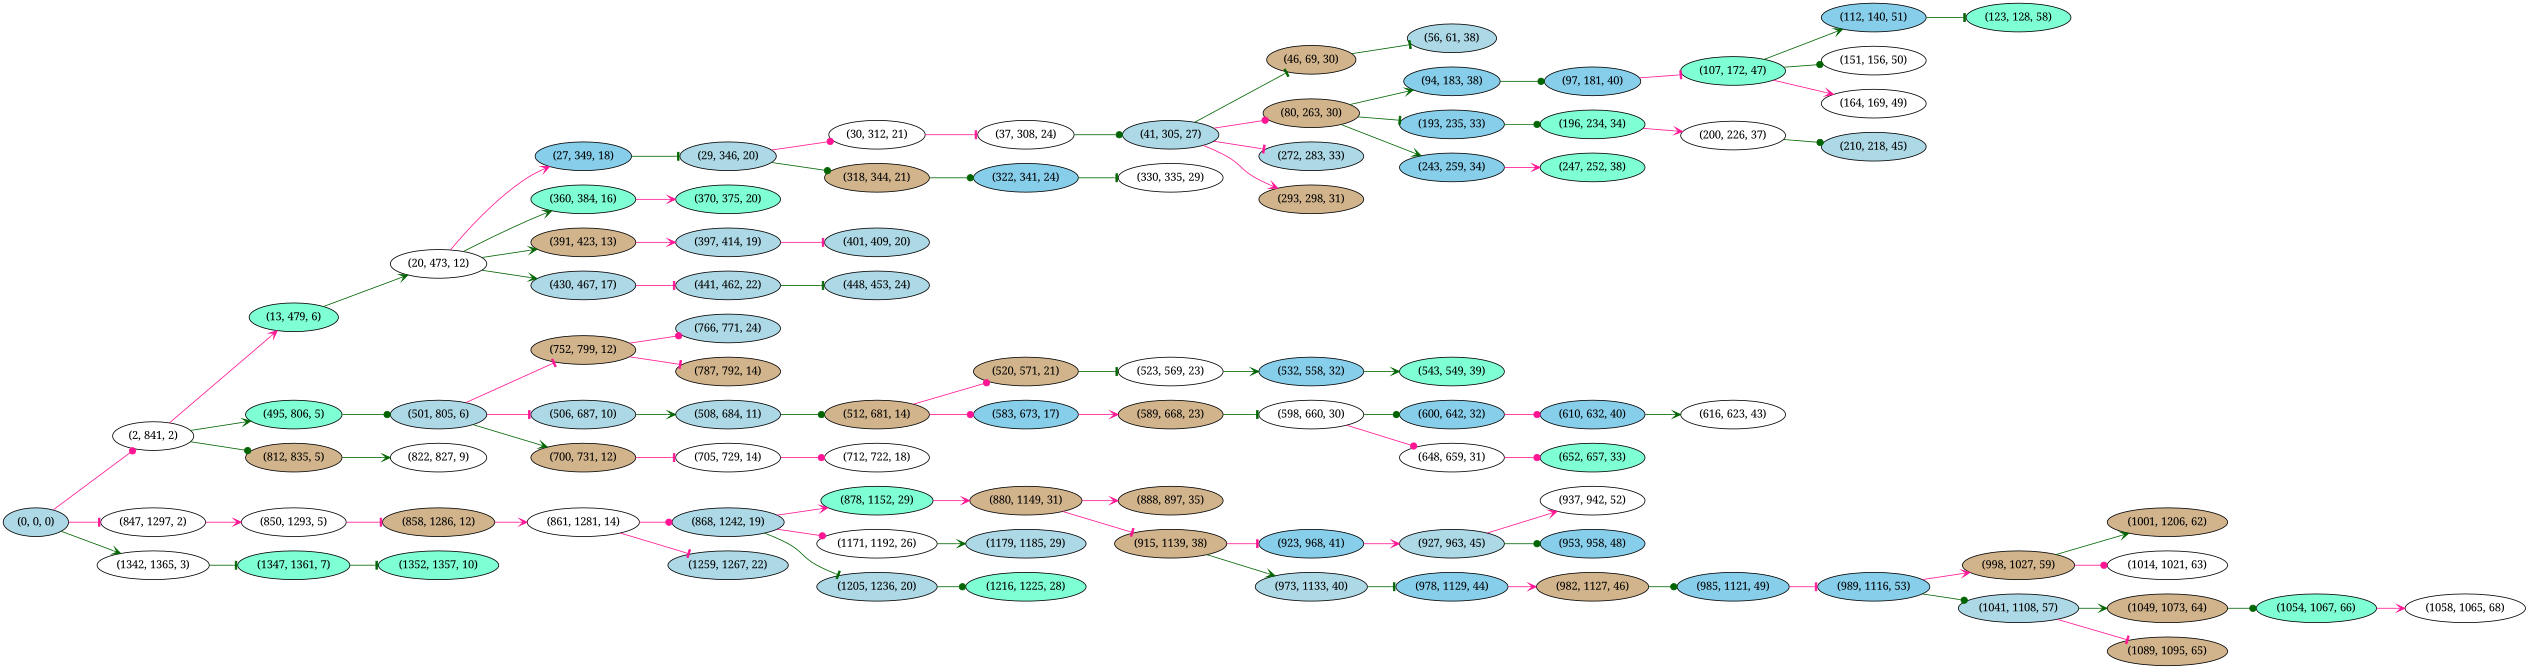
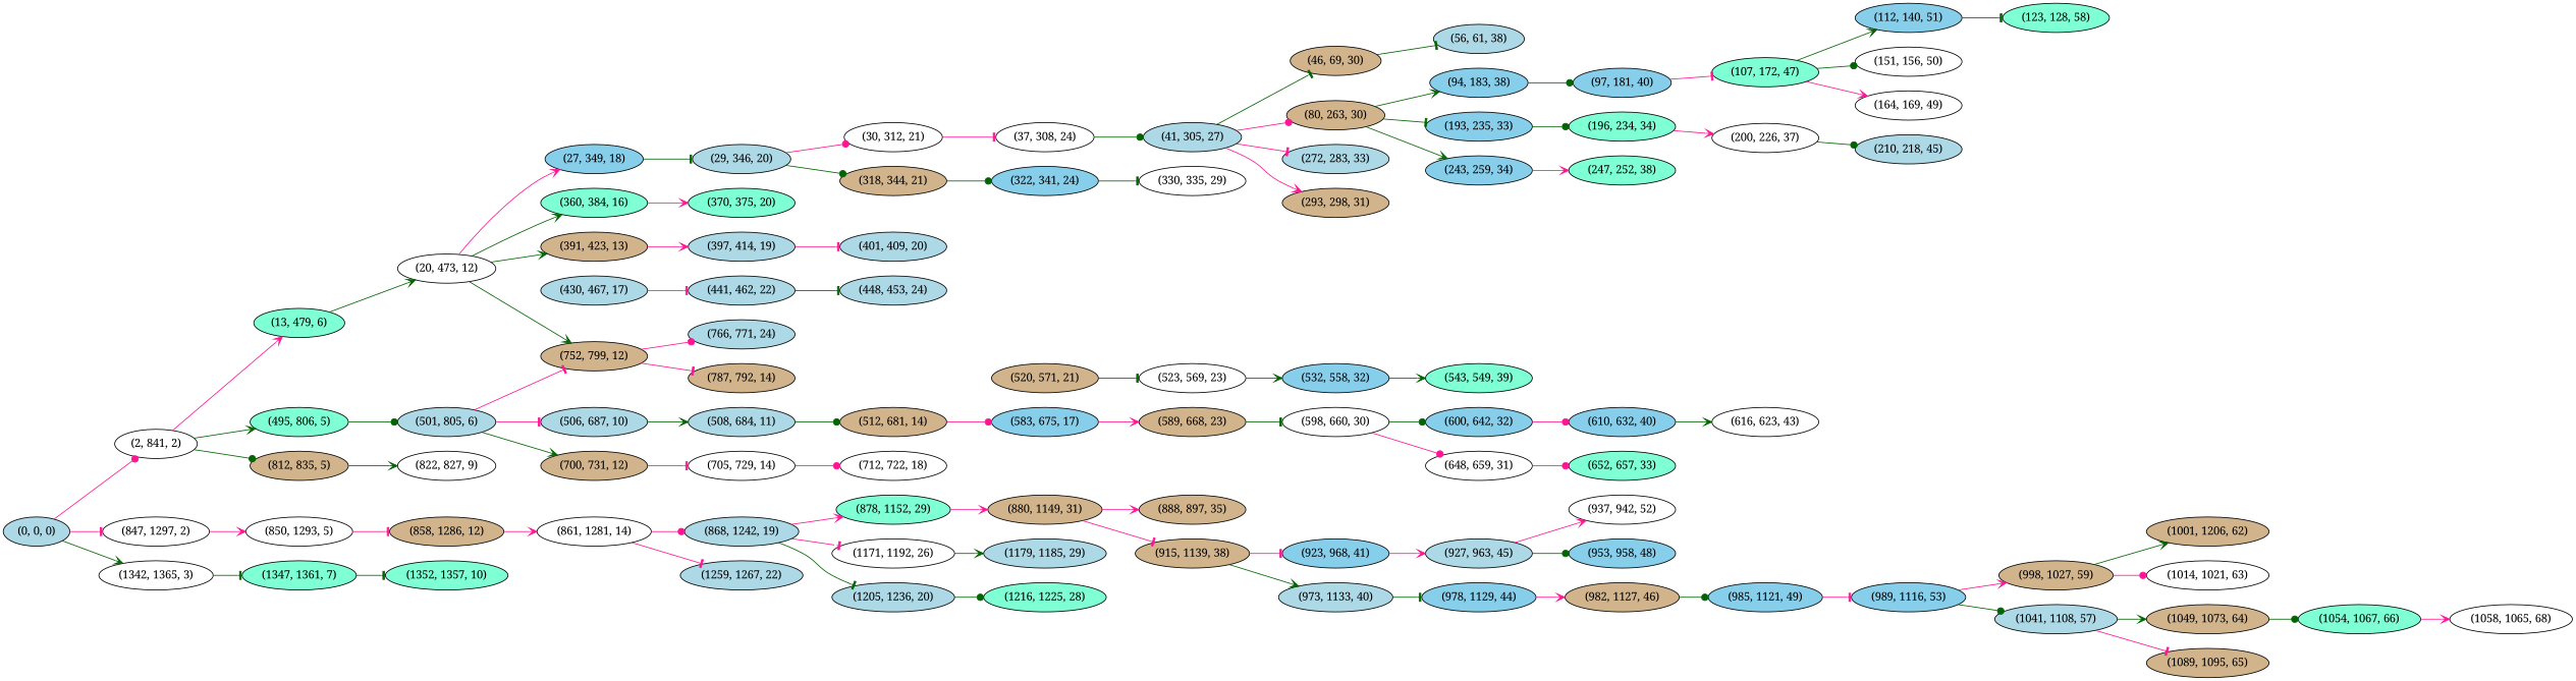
  digraph {
    fontname="Noto Serif"
    rankdir=LR
    node [fillcolor=white fontname="Noto Serif" style=filled]
    edge [arrowhead=vee color=deeppink fontname="Noto Serif"]
    "(0, 0, 0)" [fillcolor=lightblue]
    "(2, 841, 2)"
    "(847, 1297, 2)"
    "(1342, 1365, 3)"
    "(13, 479, 6)" [fillcolor=aquamarine]
    "(495, 806, 5)" [fillcolor=aquamarine]
    "(812, 835, 5)" [fillcolor=tan]
    "(850, 1293, 5)"
    "(1347, 1361, 7)" [fillcolor=aquamarine]
    "(20, 473, 12)"
    "(501, 805, 6)" [fillcolor=lightblue]
    "(822, 827, 9)"
    "(27, 349, 18)" [fillcolor=skyblue]
    "(360, 384, 16)" [fillcolor=aquamarine]
    "(391, 423, 13)" [fillcolor=tan]
    "(430, 467, 17)" [fillcolor=lightblue]
    "(29, 346, 20)" [fillcolor=lightblue]
    "(370, 375, 20)" [fillcolor=aquamarine]
    "(397, 414, 19)" [fillcolor=lightblue]
    "(441, 462, 22)" [fillcolor=lightblue]
    "(30, 312, 21)"
    "(318, 344, 21)" [fillcolor=tan]
    "(37, 308, 24)"
    "(322, 341, 24)" [fillcolor=skyblue]
    "(41, 305, 27)" [fillcolor=lightblue]
    "(46, 69, 30)" [fillcolor=tan]
    "(80, 263, 30)" [fillcolor=tan]
    "(272, 283, 33)" [fillcolor=lightblue]
    "(293, 298, 31)" [fillcolor=tan]
    "(56, 61, 38)" [fillcolor=lightblue]
    "(94, 183, 38)" [fillcolor=skyblue]
    "(193, 235, 33)" [fillcolor=skyblue]
    "(243, 259, 34)" [fillcolor=skyblue]
    "(97, 181, 40)" [fillcolor=skyblue]
    "(196, 234, 34)" [fillcolor=aquamarine]
    "(247, 252, 38)" [fillcolor=aquamarine]
    "(107, 172, 47)" [fillcolor=aquamarine]
    "(112, 140, 51)" [fillcolor=skyblue]
    "(151, 156, 50)"
    "(164, 169, 49)"
    "(123, 128, 58)" [fillcolor=aquamarine]
    "(200, 226, 37)"
    "(210, 218, 45)" [fillcolor=lightblue]
    "(330, 335, 29)"
    "(401, 409, 20)" [fillcolor=lightblue]
    "(448, 453, 24)" [fillcolor=lightblue]
    "(506, 687, 10)" [fillcolor=lightblue]
    "(700, 731, 12)" [fillcolor=tan]
    "(752, 799, 12)" [fillcolor=tan]
    "(508, 684, 11)" [fillcolor=lightblue]
    "(705, 729, 14)"
    "(766, 771, 24)" [fillcolor=lightblue]
    "(787, 792, 14)" [fillcolor=tan]
    "(512, 681, 14)" [fillcolor=tan]
    "(520, 571, 21)" [fillcolor=tan]
-   "(583, 675, 17)" [fillcolor=skyblue label="(583, 673, 17)"]
+   "(583, 675, 17)" [fillcolor=skyblue]
    "(523, 569, 23)"
    "(589, 668, 23)" [fillcolor=tan]
    "(532, 558, 32)" [fillcolor=skyblue]
    "(543, 549, 39)" [fillcolor=aquamarine]
    "(598, 660, 30)"
    "(600, 642, 32)" [fillcolor=skyblue]
    "(648, 659, 31)"
    "(610, 632, 40)" [fillcolor=skyblue]
    "(652, 657, 33)" [fillcolor=aquamarine]
    "(616, 623, 43)"
    "(712, 722, 18)"
    "(858, 1286, 12)" [fillcolor=tan]
    "(861, 1281, 14)"
    "(868, 1242, 19)" [fillcolor=lightblue]
    "(1259, 1267, 22)" [fillcolor=lightblue]
    "(878, 1152, 29)" [fillcolor=aquamarine]
    "(1171, 1192, 26)"
    "(1205, 1236, 20)" [fillcolor=lightblue]
    "(880, 1149, 31)" [fillcolor=tan]
    "(1179, 1185, 29)" [fillcolor=lightblue]
    "(1216, 1225, 28)" [fillcolor=aquamarine]
    "(888, 897, 35)" [fillcolor=tan]
    "(915, 1139, 38)" [fillcolor=tan]
    "(923, 968, 41)" [fillcolor=skyblue]
    "(973, 1133, 40)" [fillcolor=lightblue]
    "(927, 963, 45)" [fillcolor=lightblue]
    "(978, 1129, 44)" [fillcolor=skyblue]
    "(937, 942, 52)"
    "(953, 958, 48)" [fillcolor=skyblue]
    "(982, 1127, 46)" [fillcolor=tan]
    "(985, 1121, 49)" [fillcolor=skyblue]
    "(989, 1116, 53)" [fillcolor=skyblue]
    "(998, 1027, 59)" [fillcolor=tan]
    "(1041, 1108, 57)" [fillcolor=lightblue]
    n91 [fillcolor=tan label="(1001, 1206, 62)"]
    "(1014, 1021, 63)"
    "(1049, 1073, 64)" [fillcolor=tan]
    "(1089, 1095, 65)" [fillcolor=tan]
    "(1054, 1067, 66)" [fillcolor=aquamarine]
    "(1058, 1065, 68)"
    "(1352, 1357, 10)" [fillcolor=aquamarine]
    "(0, 0, 0)" -> "(2, 841, 2)" [arrowhead=dot]
    "(0, 0, 0)" -> "(847, 1297, 2)" [arrowhead=tee]
    "(0, 0, 0)" -> "(1342, 1365, 3)" [color=darkgreen]
    "(2, 841, 2)" -> "(13, 479, 6)"
    "(2, 841, 2)" -> "(495, 806, 5)" [color=darkgreen]
    "(2, 841, 2)" -> "(812, 835, 5)" [arrowhead=dot color=darkgreen]
    "(847, 1297, 2)" -> "(850, 1293, 5)"
    "(1342, 1365, 3)" -> "(1347, 1361, 7)" [arrowhead=tee color=darkgreen]
    "(13, 479, 6)" -> "(20, 473, 12)" [color=darkgreen]
    "(495, 806, 5)" -> "(501, 805, 6)" [arrowhead=dot color=darkgreen]
    "(812, 835, 5)" -> "(822, 827, 9)" [color=darkgreen]
    "(850, 1293, 5)" -> "(858, 1286, 12)" [arrowhead=tee]
    "(1347, 1361, 7)" -> "(1352, 1357, 10)" [arrowhead=tee color=darkgreen]
    "(20, 473, 12)" -> "(27, 349, 18)"
    "(20, 473, 12)" -> "(360, 384, 16)" [color=darkgreen]
    "(20, 473, 12)" -> "(391, 423, 13)" [color=darkgreen]
-   "(20, 473, 12)" -> "(430, 467, 17)" [color=darkgreen]
+   "(20, 473, 12)" -> "(752, 799, 12)" [color=darkgreen]
    "(501, 805, 6)" -> "(506, 687, 10)" [arrowhead=tee]
    "(501, 805, 6)" -> "(700, 731, 12)" [color=darkgreen]
    "(501, 805, 6)" -> "(752, 799, 12)" [arrowhead=tee]
    "(27, 349, 18)" -> "(29, 346, 20)" [arrowhead=tee color=darkgreen]
    "(360, 384, 16)" -> "(370, 375, 20)"
    "(391, 423, 13)" -> "(397, 414, 19)"
    "(430, 467, 17)" -> "(441, 462, 22)" [arrowhead=tee]
    "(29, 346, 20)" -> "(30, 312, 21)" [arrowhead=dot]
    "(29, 346, 20)" -> "(318, 344, 21)" [arrowhead=dot color=darkgreen]
    "(397, 414, 19)" -> "(401, 409, 20)" [arrowhead=tee]
    "(441, 462, 22)" -> "(448, 453, 24)" [arrowhead=tee color=darkgreen]
    "(30, 312, 21)" -> "(37, 308, 24)" [arrowhead=tee]
    "(318, 344, 21)" -> "(322, 341, 24)" [arrowhead=dot color=darkgreen]
    "(37, 308, 24)" -> "(41, 305, 27)" [arrowhead=dot color=darkgreen]
    "(322, 341, 24)" -> "(330, 335, 29)" [arrowhead=tee color=darkgreen]
    "(41, 305, 27)" -> "(46, 69, 30)" [arrowhead=tee color=darkgreen]
    "(41, 305, 27)" -> "(80, 263, 30)" [arrowhead=dot]
    "(41, 305, 27)" -> "(272, 283, 33)" [arrowhead=tee]
    "(41, 305, 27)" -> "(293, 298, 31)"
    "(46, 69, 30)" -> "(56, 61, 38)" [arrowhead=tee color=darkgreen]
    "(80, 263, 30)" -> "(94, 183, 38)" [color=darkgreen]
    "(80, 263, 30)" -> "(193, 235, 33)" [arrowhead=tee color=darkgreen]
    "(80, 263, 30)" -> "(243, 259, 34)" [color=darkgreen]
    "(94, 183, 38)" -> "(97, 181, 40)" [arrowhead=dot color=darkgreen]
    "(193, 235, 33)" -> "(196, 234, 34)" [arrowhead=dot color=darkgreen]
    "(243, 259, 34)" -> "(247, 252, 38)"
    "(97, 181, 40)" -> "(107, 172, 47)" [arrowhead=tee]
    "(196, 234, 34)" -> "(200, 226, 37)"
    "(107, 172, 47)" -> "(112, 140, 51)" [color=darkgreen]
    "(107, 172, 47)" -> "(151, 156, 50)" [arrowhead=dot color=darkgreen]
    "(107, 172, 47)" -> "(164, 169, 49)"
    "(112, 140, 51)" -> "(123, 128, 58)" [arrowhead=tee color=darkgreen]
    "(200, 226, 37)" -> "(210, 218, 45)" [arrowhead=dot color=darkgreen]
    "(506, 687, 10)" -> "(508, 684, 11)" [color=darkgreen]
    "(700, 731, 12)" -> "(705, 729, 14)" [arrowhead=tee]
    "(752, 799, 12)" -> "(766, 771, 24)" [arrowhead=dot]
    "(752, 799, 12)" -> "(787, 792, 14)" [arrowhead=tee]
    "(508, 684, 11)" -> "(512, 681, 14)" [arrowhead=dot color=darkgreen]
    "(705, 729, 14)" -> "(712, 722, 18)" [arrowhead=dot]
-   "(512, 681, 14)" -> "(520, 571, 21)" [arrowhead=dot]
    "(512, 681, 14)" -> "(583, 675, 17)" [arrowhead=dot]
    "(520, 571, 21)" -> "(523, 569, 23)" [arrowhead=tee color=darkgreen]
    "(583, 675, 17)" -> "(589, 668, 23)"
    "(523, 569, 23)" -> "(532, 558, 32)" [color=darkgreen]
    "(589, 668, 23)" -> "(598, 660, 30)" [arrowhead=tee color=darkgreen]
    "(532, 558, 32)" -> "(543, 549, 39)" [color=darkgreen]
    "(598, 660, 30)" -> "(600, 642, 32)" [arrowhead=dot color=darkgreen]
    "(598, 660, 30)" -> "(648, 659, 31)" [arrowhead=dot]
    "(600, 642, 32)" -> "(610, 632, 40)" [arrowhead=dot]
    "(648, 659, 31)" -> "(652, 657, 33)" [arrowhead=dot]
    "(610, 632, 40)" -> "(616, 623, 43)" [color=darkgreen]
    "(858, 1286, 12)" -> "(861, 1281, 14)"
    "(861, 1281, 14)" -> "(868, 1242, 19)" [arrowhead=dot]
    "(861, 1281, 14)" -> "(1259, 1267, 22)" [arrowhead=tee]
    "(868, 1242, 19)" -> "(878, 1152, 29)"
-   "(868, 1242, 19)" -> "(1171, 1192, 26)" [arrowhead=dot]
+   "(868, 1242, 19)" -> "(1171, 1192, 26)" [arrowhead=tee]
    "(868, 1242, 19)" -> "(1205, 1236, 20)" [arrowhead=tee color=darkgreen]
    "(878, 1152, 29)" -> "(880, 1149, 31)"
    "(1171, 1192, 26)" -> "(1179, 1185, 29)" [color=darkgreen]
    "(1205, 1236, 20)" -> "(1216, 1225, 28)" [arrowhead=dot color=darkgreen]
    "(880, 1149, 31)" -> "(888, 897, 35)"
    "(880, 1149, 31)" -> "(915, 1139, 38)" [arrowhead=tee]
    "(915, 1139, 38)" -> "(923, 968, 41)" [arrowhead=tee]
    "(915, 1139, 38)" -> "(973, 1133, 40)" [color=darkgreen]
    "(923, 968, 41)" -> "(927, 963, 45)"
    "(973, 1133, 40)" -> "(978, 1129, 44)" [arrowhead=tee color=darkgreen]
    "(927, 963, 45)" -> "(937, 942, 52)"
    "(927, 963, 45)" -> "(953, 958, 48)" [arrowhead=dot color=darkgreen]
    "(978, 1129, 44)" -> "(982, 1127, 46)"
    "(982, 1127, 46)" -> "(985, 1121, 49)" [arrowhead=dot color=darkgreen]
    "(985, 1121, 49)" -> "(989, 1116, 53)" [arrowhead=tee]
    "(989, 1116, 53)" -> "(998, 1027, 59)"
    "(989, 1116, 53)" -> "(1041, 1108, 57)" [arrowhead=dot color=darkgreen]
    "(998, 1027, 59)" -> n91 [color=darkgreen]
    "(998, 1027, 59)" -> "(1014, 1021, 63)" [arrowhead=dot]
    "(1041, 1108, 57)" -> "(1049, 1073, 64)" [color=darkgreen]
    "(1041, 1108, 57)" -> "(1089, 1095, 65)" [arrowhead=tee]
    "(1049, 1073, 64)" -> "(1054, 1067, 66)" [arrowhead=dot color=darkgreen]
    "(1054, 1067, 66)" -> "(1058, 1065, 68)"
  }
